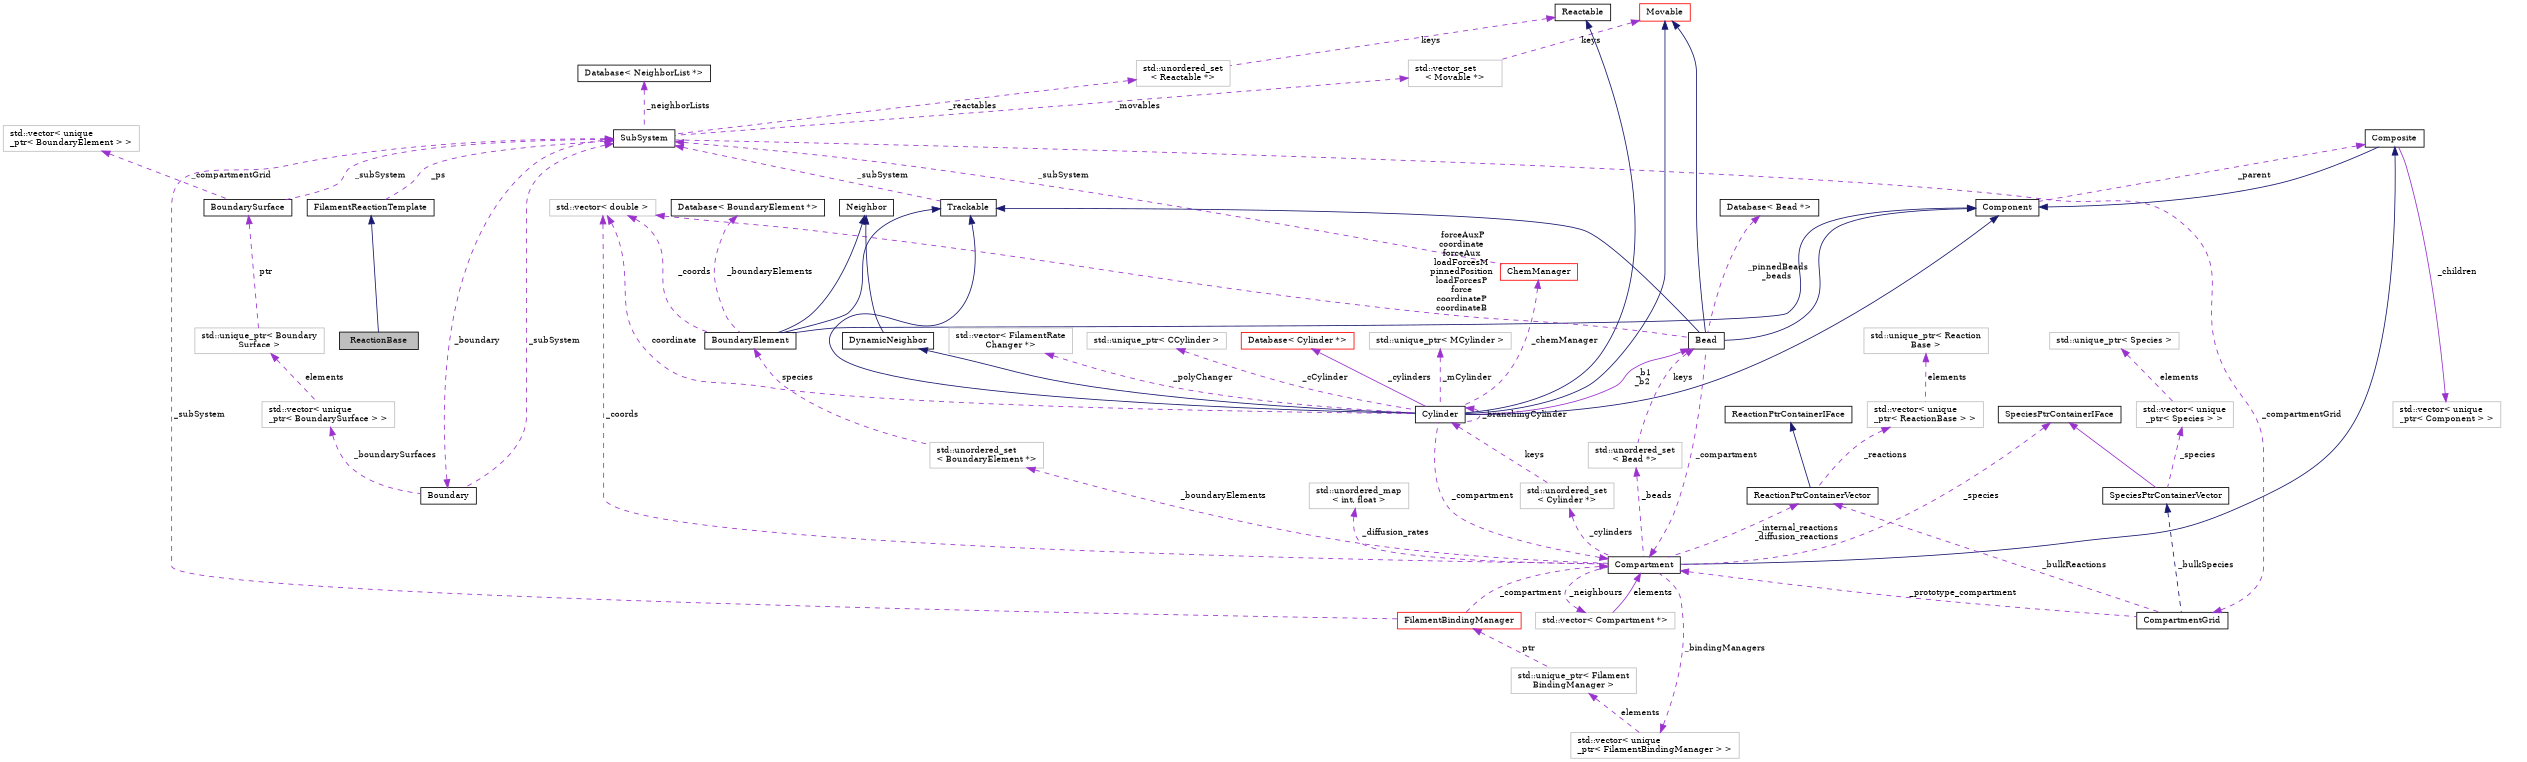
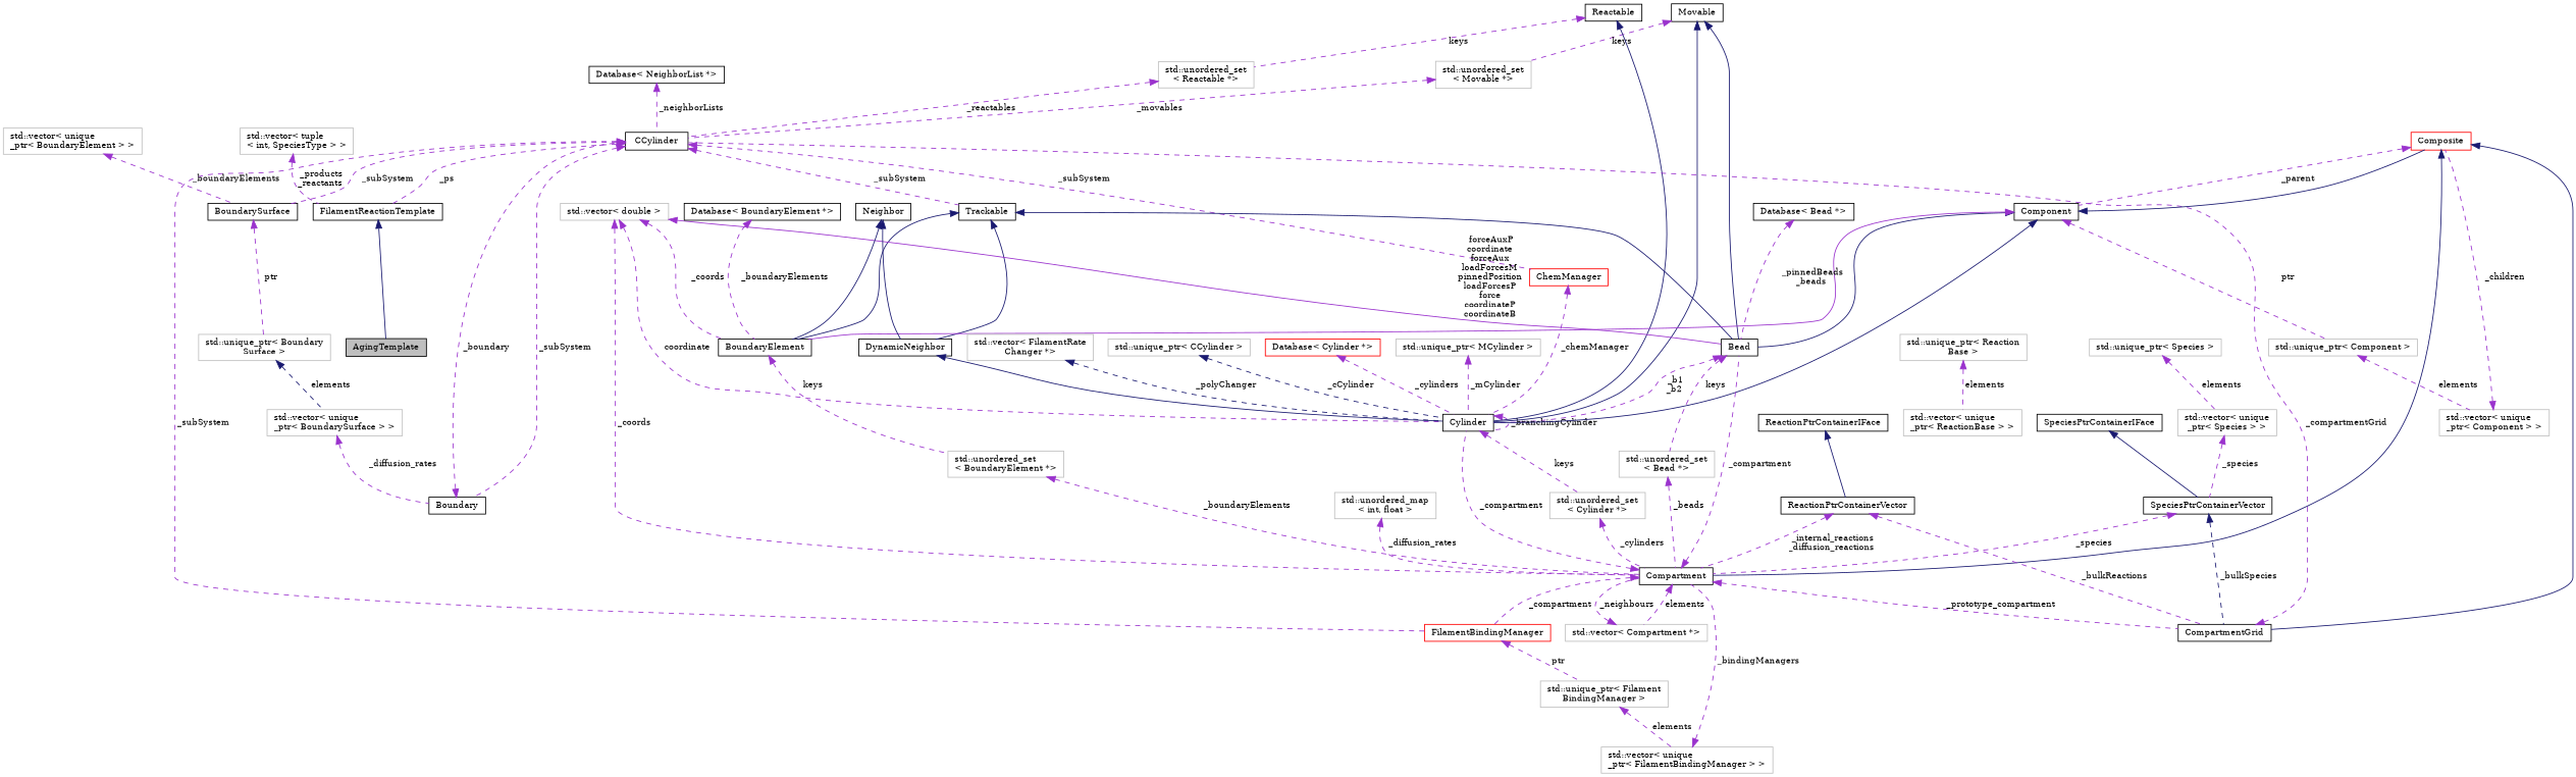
  digraph {
    fontname="DejaVu Serif"
    node [color=black fillcolor=white fontname="DejaVu Serif" fontsize=10 shape=record style=filled]
    edge [color=darkorchid3 dir=back fontname="DejaVu Serif" fontsize=10 labelfontname=Helvetica labelfontsize=10 style=dashed]
-   n1 [fillcolor=grey75 fontcolor=black height=0.2 label=ReactionBase width=0.4]
+   n1 [fillcolor=grey75 fontcolor=black height=0.2 label=AgingTemplate width=0.4]
    n2 [height=0.2 label=FilamentReactionTemplate width=0.4]
-   n4 [height=0.2 label=SubSystem width=0.4]
+   n3 [color=grey75 height=0.2 label="std::vector\< tuple\l\< int, SpeciesType \> \>" width=0.4]
+   n4 [height=0.2 label=CCylinder width=0.4]
    n5 [height=0.2 label=Boundary width=0.4]
    n6 [height=0.2 label=BoundarySurface width=0.4]
    n7 [height=0.2 label=Trackable width=0.4]
    n8 [color=red height=0.2 label=ChemManager width=0.4]
    n9 [color=red height=0.2 label=FilamentBindingManager width=0.4]
    n10 [color=grey75 height=0.2 label="std::unique_ptr\< Boundary\lSurface \>" width=0.4]
    n11 [height=0.2 label=Bead width=0.4]
    n12 [height=0.2 label=Cylinder width=0.4]
    n13 [height=0.2 label=BoundaryElement width=0.4]
    n14 [color=grey75 height=0.2 label="std::unique_ptr\< Filament\lBindingManager \>" width=0.4]
-   n15 [color=grey75 height=0.2 label="std::vector_set\l\< Movable *\>" width=0.4]
-   n16 [color=red height=0.2 label=Movable width=0.4]
+   n15 [color=grey75 height=0.2 label="std::unordered_set\l\< Movable *\>" width=0.4]
+   n16 [height=0.2 label=Movable width=0.4]
    n17 [color=grey75 height=0.2 label="std::unordered_set\l\< Bead *\>" width=0.4]
    n18 [color=grey75 height=0.2 label="std::unordered_set\l\< Cylinder *\>" width=0.4]
    n19 [color=grey75 height=0.2 label="std::unordered_set\l\< Reactable *\>" width=0.4]
    n20 [height=0.2 label=Reactable width=0.4]
    n21 [color=grey75 height=0.2 label="std::vector\< unique\l_ptr\< BoundarySurface \> \>" width=0.4]
    n22 [color=grey75 height=0.2 label="std::vector\< unique\l_ptr\< BoundaryElement \> \>" width=0.4]
    n23 [height=0.2 label=CompartmentGrid width=0.4]
-   n24 [height=0.2 label=Composite width=0.4]
+   n24 [color=red height=0.2 label=Composite width=0.4]
    n25 [height=0.2 label=Component width=0.4]
    n26 [height=0.2 label=Compartment width=0.4]
+   n27 [color=grey75 height=0.2 label="std::unique_ptr\< Component \>" width=0.4]
    n28 [color=grey75 height=0.2 label="std::vector\< Compartment *\>" width=0.4]
    n29 [color=grey75 height=0.2 label="std::vector\< unique\l_ptr\< Component \> \>" width=0.4]
    n30 [color=grey75 height=0.2 label="std::unordered_set\l\< BoundaryElement *\>" width=0.4]
    n31 [height=0.2 label="Database\< Bead *\>" width=0.4]
    n32 [color=grey75 height=0.2 label="std::vector\< double \>" width=0.4]
    n33 [height=0.2 label=DynamicNeighbor width=0.4]
    n34 [height=0.2 label=Neighbor width=0.4]
    n35 [color=grey75 height=0.2 label="std::vector\< FilamentRate\lChanger *\>" width=0.4]
    n36 [color=grey75 height=0.2 label="std::unique_ptr\< CCylinder \>" width=0.4]
    n37 [color=red height=0.2 label="Database\< Cylinder *\>" width=0.4]
    n38 [color=grey75 height=0.2 label="std::unique_ptr\< MCylinder \>" width=0.4]
    n39 [height=0.2 label="Database\< BoundaryElement *\>" width=0.4]
    n40 [height=0.2 label=ReactionPtrContainerVector width=0.4]
    n41 [height=0.2 label=ReactionPtrContainerIFace width=0.4]
    n42 [color=grey75 height=0.2 label="std::vector\< unique\l_ptr\< ReactionBase \> \>" width=0.4]
    n43 [color=grey75 height=0.2 label="std::unique_ptr\< Reaction\lBase \>" width=0.4]
    n44 [color=grey75 height=0.2 label="std::unordered_map\l\< int, float \>" width=0.4]
    n45 [color=grey75 height=0.2 label="std::vector\< unique\l_ptr\< FilamentBindingManager \> \>" width=0.4]
    n46 [height=0.2 label=SpeciesPtrContainerVector width=0.4]
    n47 [height=0.2 label=SpeciesPtrContainerIFace width=0.4]
    n48 [color=grey75 height=0.2 label="std::vector\< unique\l_ptr\< Species \> \>" width=0.4]
    n49 [color=grey75 height=0.2 label="std::unique_ptr\< Species \>" width=0.4]
    n50 [height=0.2 label="Database\< NeighborList *\>" width=0.4]
    n2 -> n1 [color=midnightblue style=solid]
+   n3 -> n2 [label=" _products\n_reactants"]
    n4 -> n2 [label=" _ps"]
    n4 -> n5 [label=" _subSystem"]
    n4 -> n6 [label=" _subSystem"]
    n4 -> n7 [label=" _subSystem"]
    n4 -> n8 [label=" _subSystem"]
    n4 -> n9 [label=" _subSystem"]
    n5 -> n4 [label=" _boundary"]
    n6 -> n10 [label=" ptr"]
    n7 -> n11 [color=midnightblue style=solid]
-   n7 -> n12 [color=midnightblue style=solid]
+   n7 -> n33 [color=midnightblue style=solid]
    n7 -> n13 [color=midnightblue style=solid]
    n8 -> n12 [label=" _chemManager"]
    n9 -> n14 [label=" ptr"]
-   n10 -> n21 [label=" elements"]
-   n11 -> n12 [label=" _b1\n_b2" style=solid]
+   n10 -> n21 [color=midnightblue label=" elements"]
+   n11 -> n12 [label=" _b1\n_b2"]
    n11 -> n17 [label=" keys"]
    n12 -> n12 [label=" _branchingCylinder"]
    n12 -> n18 [label=" keys"]
-   n13 -> n30 [label=" species"]
+   n13 -> n30 [label=" keys"]
    n14 -> n45 [label=" elements"]
    n15 -> n4 [label=" _movables"]
    n16 -> n11 [color=midnightblue style=solid]
    n16 -> n12 [color=midnightblue style=solid]
    n16 -> n15 [label=" keys"]
    n17 -> n26 [label=" _beads"]
    n18 -> n26 [label=" _cylinders"]
    n19 -> n4 [label=" _reactables"]
    n20 -> n12 [color=midnightblue style=solid]
    n20 -> n19 [label=" keys"]
-   n21 -> n5 [label=" _boundarySurfaces"]
-   n22 -> n6 [label=" _compartmentGrid"]
+   n21 -> n5 [label=" _diffusion_rates"]
+   n22 -> n6 [label=" _boundaryElements"]
    n23 -> n4 [label=" _compartmentGrid"]
+   n24 -> n23 [color=midnightblue style=solid]
    n24 -> n25 [label=" _parent"]
    n24 -> n26 [color=midnightblue style=solid]
    n25 -> n11 [color=midnightblue style=solid]
    n25 -> n12 [color=midnightblue style=solid]
-   n25 -> n13 [color=midnightblue style=solid]
+   n25 -> n13 [style=solid]
    n25 -> n24 [color=midnightblue style=solid]
+   n25 -> n27 [label=" ptr"]
    n26 -> n9 [label=" _compartment"]
    n26 -> n11 [label=" _compartment"]
    n26 -> n12 [label=" _compartment"]
    n26 -> n23 [label=" _prototype_compartment"]
-   n26 -> n28 [label=" elements" style=solid]
+   n26 -> n28 [label=" elements"]
+   n27 -> n29 [label=" elements"]
    n28 -> n26 [label=" _neighbours"]
-   n29 -> n24 [label=" _children" style=solid]
+   n29 -> n24 [label=" _children"]
    n30 -> n26 [label=" _boundaryElements"]
    n31 -> n11 [label=" _pinnedBeads\n_beads"]
-   n32 -> n11 [label=" forceAuxP\ncoordinate\nforceAux\nloadForcesM\npinnedPosition\nloadForcesP\nforce\ncoordinateP\ncoordinateB"]
+   n32 -> n11 [label=" forceAuxP\ncoordinate\nforceAux\nloadForcesM\npinnedPosition\nloadForcesP\nforce\ncoordinateP\ncoordinateB" style=solid]
    n32 -> n12 [label=" coordinate"]
    n32 -> n13 [label=" _coords"]
    n32 -> n26 [label=" _coords"]
    n33 -> n12 [color=midnightblue style=solid]
    n34 -> n13 [color=midnightblue style=solid]
    n34 -> n33 [color=midnightblue style=solid]
-   n35 -> n12 [label=" _polyChanger"]
-   n36 -> n12 [label=" _cCylinder"]
-   n37 -> n12 [label=" _cylinders" style=solid]
+   n35 -> n12 [color=midnightblue label=" _polyChanger"]
+   n36 -> n12 [color=midnightblue label=" _cCylinder"]
+   n37 -> n12 [label=" _cylinders"]
    n38 -> n12 [label=" _mCylinder"]
    n39 -> n13 [label=" _boundaryElements"]
    n40 -> n23 [label=" _bulkReactions"]
    n40 -> n26 [label=" _internal_reactions\n_diffusion_reactions"]
    n41 -> n40 [color=midnightblue style=solid]
-   n42 -> n40 [label=" _reactions"]
    n43 -> n42 [label=" elements"]
    n44 -> n26 [label=" _diffusion_rates"]
    n45 -> n26 [label=" _bindingManagers"]
    n46 -> n23 [color=midnightblue label=" _bulkSpecies"]
-   n47 -> n26 [label=" _species"]
-   n47 -> n46 [style=solid]
+   n46 -> n26 [label=" _species"]
+   n47 -> n46 [color=midnightblue style=solid]
    n48 -> n46 [label=" _species"]
    n49 -> n48 [label=" elements"]
    n50 -> n4 [label=" _neighborLists"]
  }
